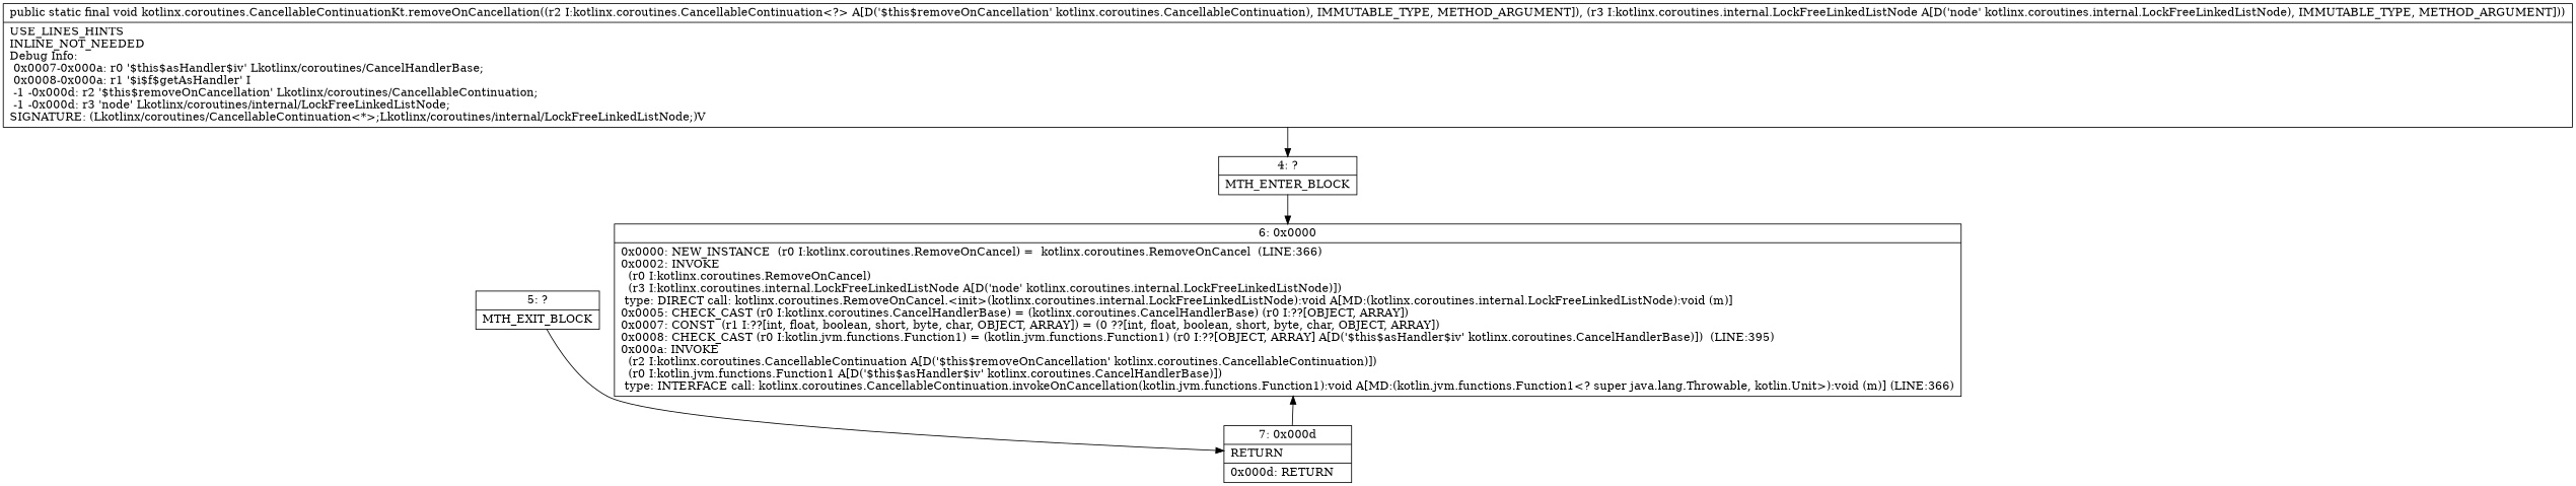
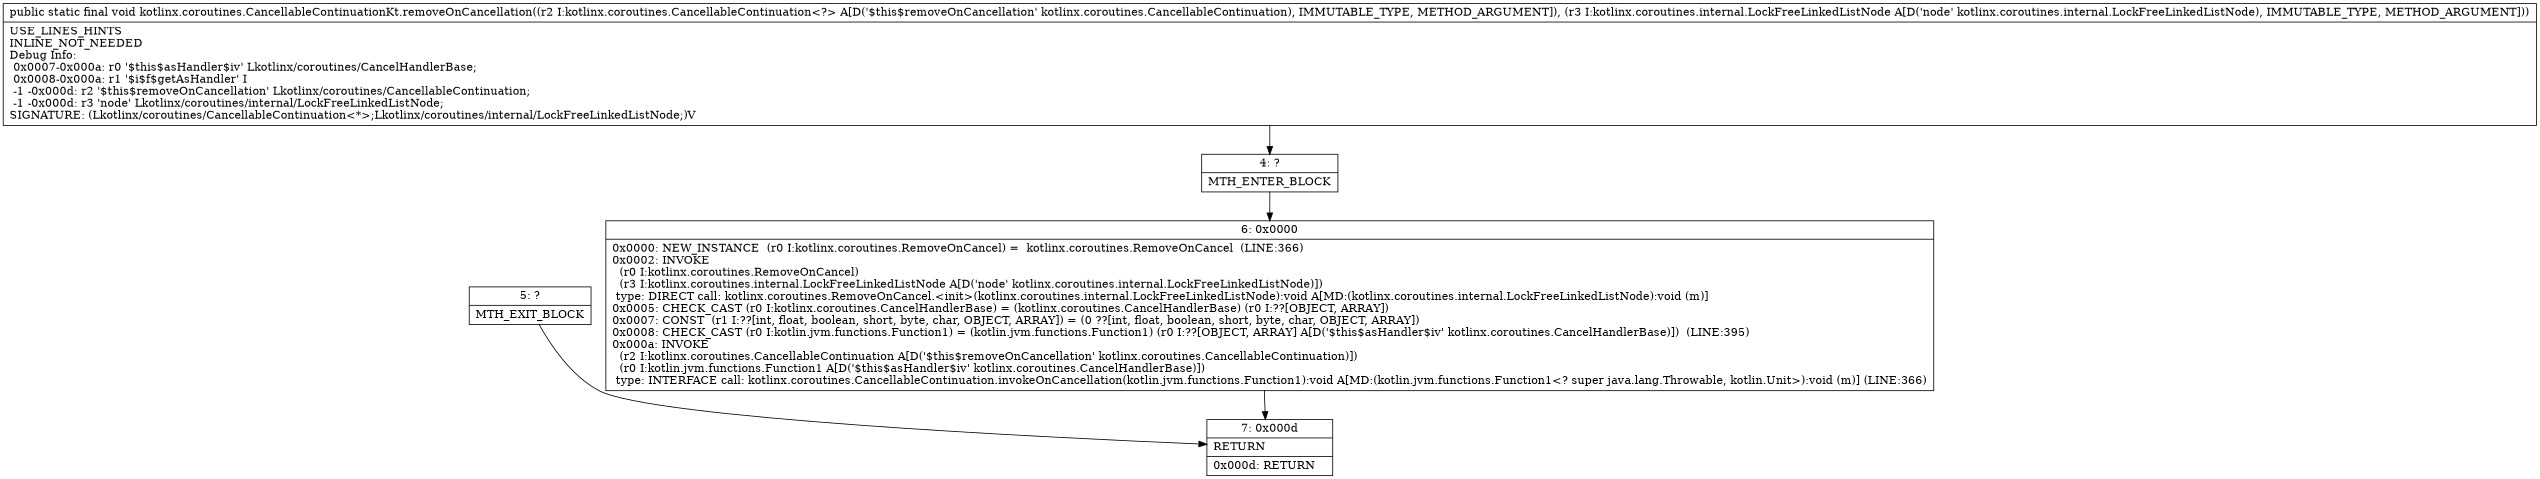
  digraph {
    node [shape=record]
    n1 [label="{4\:\ ?|MTH_ENTER_BLOCK\l}"]
    n2 [label="{6\:\ 0x0000|0x0000: NEW_INSTANCE  (r0 I:kotlinx.coroutines.RemoveOnCancel) =  kotlinx.coroutines.RemoveOnCancel  (LINE:366)\l0x0002: INVOKE  \l  (r0 I:kotlinx.coroutines.RemoveOnCancel)\l  (r3 I:kotlinx.coroutines.internal.LockFreeLinkedListNode A[D('node' kotlinx.coroutines.internal.LockFreeLinkedListNode)])\l type: DIRECT call: kotlinx.coroutines.RemoveOnCancel.\<init\>(kotlinx.coroutines.internal.LockFreeLinkedListNode):void A[MD:(kotlinx.coroutines.internal.LockFreeLinkedListNode):void (m)]\l0x0005: CHECK_CAST (r0 I:kotlinx.coroutines.CancelHandlerBase) = (kotlinx.coroutines.CancelHandlerBase) (r0 I:??[OBJECT, ARRAY]) \l0x0007: CONST  (r1 I:??[int, float, boolean, short, byte, char, OBJECT, ARRAY]) = (0 ??[int, float, boolean, short, byte, char, OBJECT, ARRAY]) \l0x0008: CHECK_CAST (r0 I:kotlin.jvm.functions.Function1) = (kotlin.jvm.functions.Function1) (r0 I:??[OBJECT, ARRAY] A[D('$this$asHandler$iv' kotlinx.coroutines.CancelHandlerBase)])  (LINE:395)\l0x000a: INVOKE  \l  (r2 I:kotlinx.coroutines.CancellableContinuation A[D('$this$removeOnCancellation' kotlinx.coroutines.CancellableContinuation)])\l  (r0 I:kotlin.jvm.functions.Function1 A[D('$this$asHandler$iv' kotlinx.coroutines.CancelHandlerBase)])\l type: INTERFACE call: kotlinx.coroutines.CancellableContinuation.invokeOnCancellation(kotlin.jvm.functions.Function1):void A[MD:(kotlin.jvm.functions.Function1\<? super java.lang.Throwable, kotlin.Unit\>):void (m)] (LINE:366)\l}"]
    n3 [label="{7\:\ 0x000d|RETURN\l|0x000d: RETURN   \l}"]
    n4 [label="{5\:\ ?|MTH_EXIT_BLOCK\l}"]
    n5 [label="{public static final void kotlinx.coroutines.CancellableContinuationKt.removeOnCancellation((r2 I:kotlinx.coroutines.CancellableContinuation\<?\> A[D('$this$removeOnCancellation' kotlinx.coroutines.CancellableContinuation), IMMUTABLE_TYPE, METHOD_ARGUMENT]), (r3 I:kotlinx.coroutines.internal.LockFreeLinkedListNode A[D('node' kotlinx.coroutines.internal.LockFreeLinkedListNode), IMMUTABLE_TYPE, METHOD_ARGUMENT]))  | USE_LINES_HINTS\lINLINE_NOT_NEEDED\lDebug Info:\l  0x0007\-0x000a: r0 '$this$asHandler$iv' Lkotlinx\/coroutines\/CancelHandlerBase;\l  0x0008\-0x000a: r1 '$i$f$getAsHandler' I\l  \-1 \-0x000d: r2 '$this$removeOnCancellation' Lkotlinx\/coroutines\/CancellableContinuation;\l  \-1 \-0x000d: r3 'node' Lkotlinx\/coroutines\/internal\/LockFreeLinkedListNode;\lSIGNATURE: (Lkotlinx\/coroutines\/CancellableContinuation\<*\>;Lkotlinx\/coroutines\/internal\/LockFreeLinkedListNode;)V\l}"]
    n1 -> n2
-   n3 -> n2
+   n2 -> n3
    n4 -> n3
    n5 -> n1
  }
